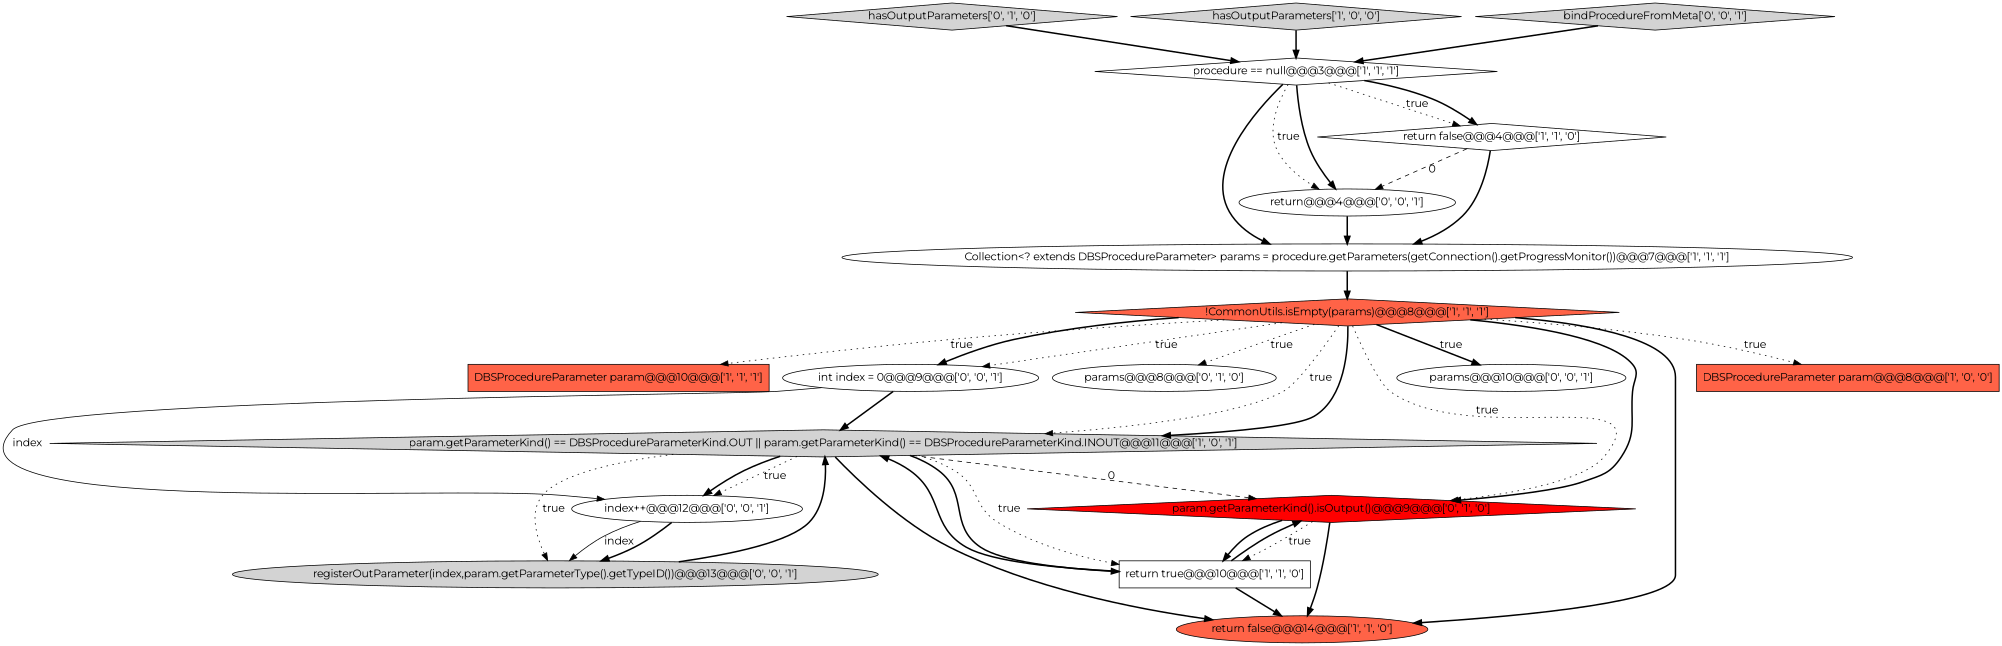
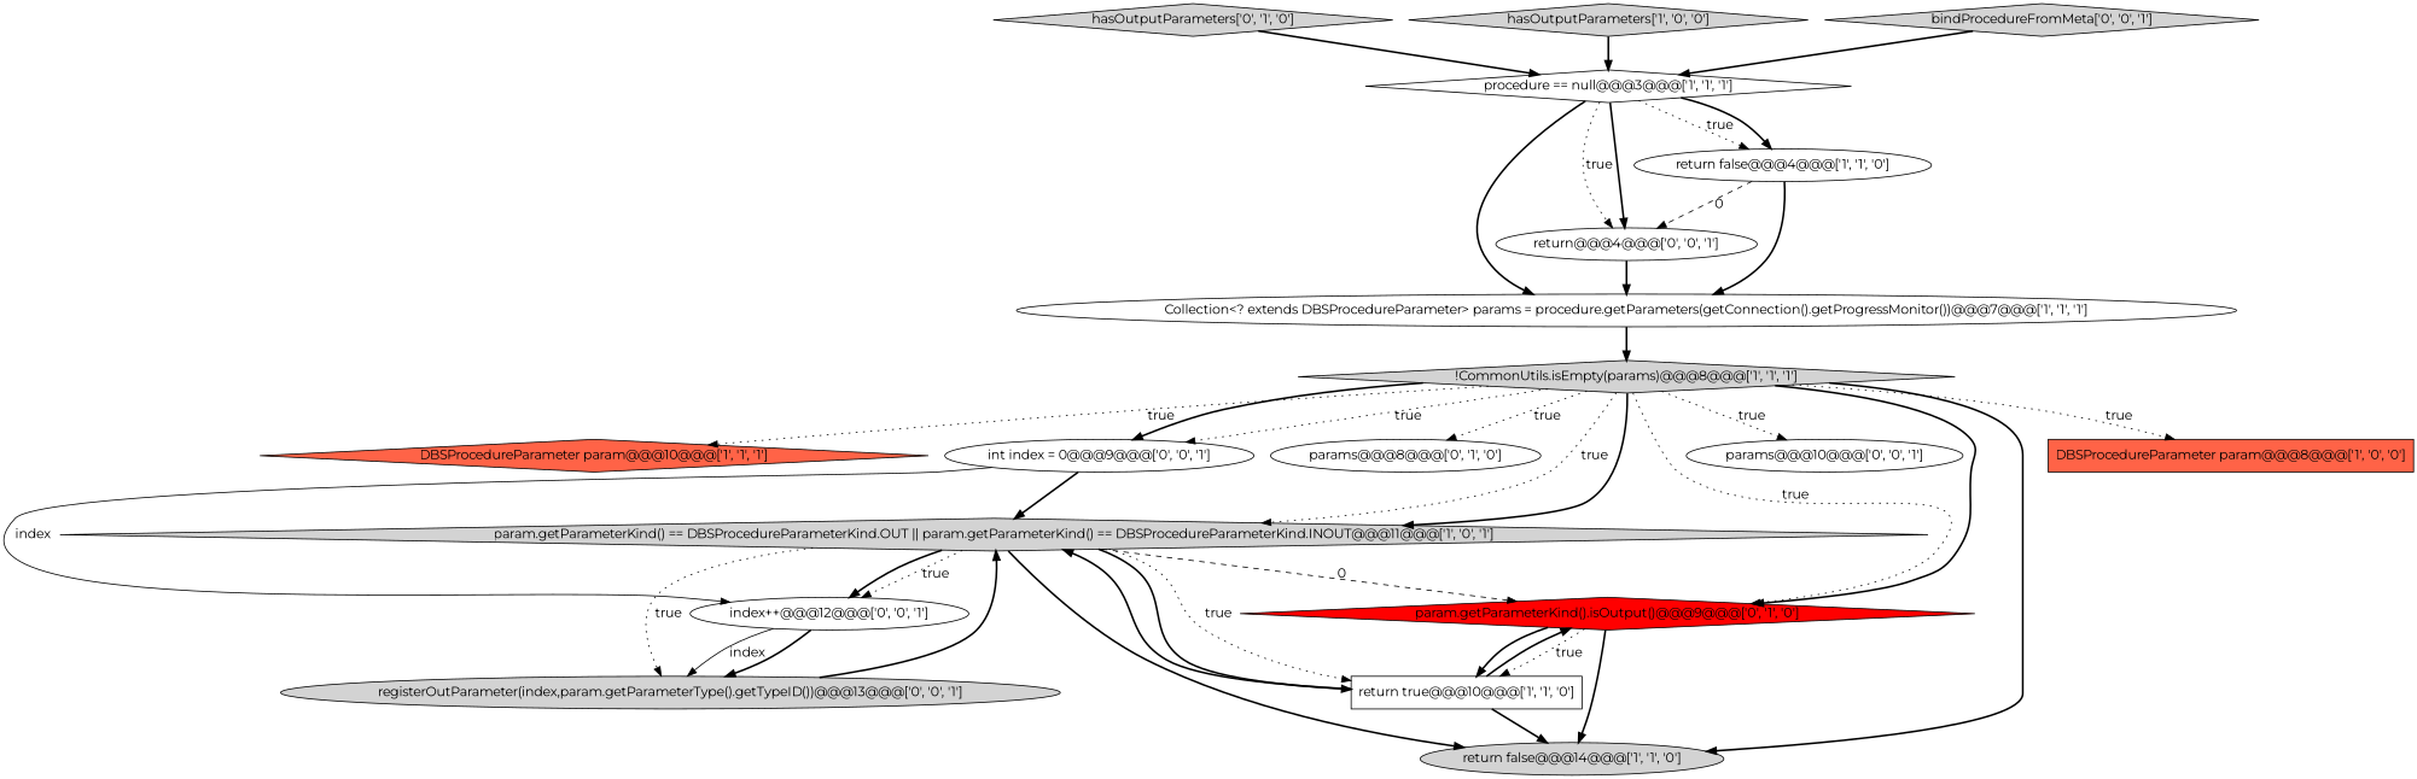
  digraph {
    fontname=Montserrat
    node [fillcolor=white fontname=Montserrat shape=ellipse style=filled]
    edge [fontname=Montserrat style=bold]
    n1 [label="Collection<? extends DBSProcedureParameter> params = procedure.getParameters(getConnection().getProgressMonitor())@@@7@@@['1', '1', '1']"]
-   n2 [fillcolor=tomato label="!CommonUtils.isEmpty(params)@@@8@@@['1', '1', '1']" shape=diamond]
-   n3 [fillcolor=tomato label="DBSProcedureParameter param@@@10@@@['1', '1', '1']" shape=box]
+   n2 [fillcolor=lightgray label="!CommonUtils.isEmpty(params)@@@8@@@['1', '1', '1']" shape=diamond]
+   n3 [fillcolor=tomato label="DBSProcedureParameter param@@@10@@@['1', '1', '1']" shape=diamond]
    n4 [label="int index = 0@@@9@@@['0', '0', '1']"]
    n5 [label="params@@@8@@@['0', '1', '0']"]
    n6 [fillcolor=lightgray label="param.getParameterKind() == DBSProcedureParameterKind.OUT || param.getParameterKind() == DBSProcedureParameterKind.INOUT@@@11@@@['1', '0', '1']" shape=diamond]
-   n7 [fillcolor=tomato label="return false@@@14@@@['1', '1', '0']"]
+   n7 [fillcolor=lightgray label="return false@@@14@@@['1', '1', '0']"]
    n8 [label="params@@@10@@@['0', '0', '1']"]
    n9 [fillcolor=red label="param.getParameterKind().isOutput()@@@9@@@['0', '1', '0']" shape=diamond]
    n10 [fillcolor=tomato label="DBSProcedureParameter param@@@8@@@['1', '0', '0']" shape=box]
-   n11 [label="return false@@@4@@@['1', '1', '0']" shape=diamond]
+   n11 [label="return false@@@4@@@['1', '1', '0']"]
    n12 [label="return@@@4@@@['0', '0', '1']"]
    n13 [label="index++@@@12@@@['0', '0', '1']"]
    n14 [fillcolor=lightgray label="registerOutParameter(index,param.getParameterType().getTypeID())@@@13@@@['0', '0', '1']"]
    n15 [label="return true@@@10@@@['1', '1', '0']" shape=box]
    n16 [fillcolor=lightgray label="hasOutputParameters['0', '1', '0']" shape=diamond]
    n17 [label="procedure == null@@@3@@@['1', '1', '1']" shape=diamond]
    n18 [fillcolor=lightgray label="hasOutputParameters['1', '0', '0']" shape=diamond]
    n19 [fillcolor=lightgray label="bindProcedureFromMeta['0', '0', '1']" shape=diamond]
    n1 -> n2
    n2 -> n3 [label=true style=dotted]
    n2 -> n4
    n2 -> n4 [label=true style=dotted]
    n2 -> n5 [label=true style=dotted]
    n2 -> n6
    n2 -> n6 [label=true style=dotted]
    n2 -> n7
-   n2 -> n8 [label=true]
+   n2 -> n8 [label=true style=dotted]
    n2 -> n9 [label=true style=dotted]
    n2 -> n9
    n2 -> n10 [label=true style=dotted]
    n4 -> n6
    n4 -> n13 [label=index style=solid]
    n6 -> n7
    n6 -> n9 [label=0 style=dashed]
    n6 -> n13 [label=true style=dotted]
    n6 -> n13
    n6 -> n14 [label=true style=dotted]
    n6 -> n15
    n6 -> n15 [label=true style=dotted]
    n9 -> n7
    n9 -> n15 [label=true style=dotted]
    n9 -> n15
    n11 -> n1
    n11 -> n12 [label=0 style=dashed]
    n12 -> n1
    n13 -> n14 [label=index style=solid]
    n13 -> n14
    n14 -> n6
    n15 -> n6
    n15 -> n7
    n15 -> n9
    n16 -> n17
    n17 -> n1
    n17 -> n11 [label=true style=dotted]
    n17 -> n11
    n17 -> n12
    n17 -> n12 [label=true style=dotted]
    n18 -> n17
    n19 -> n17
  }
